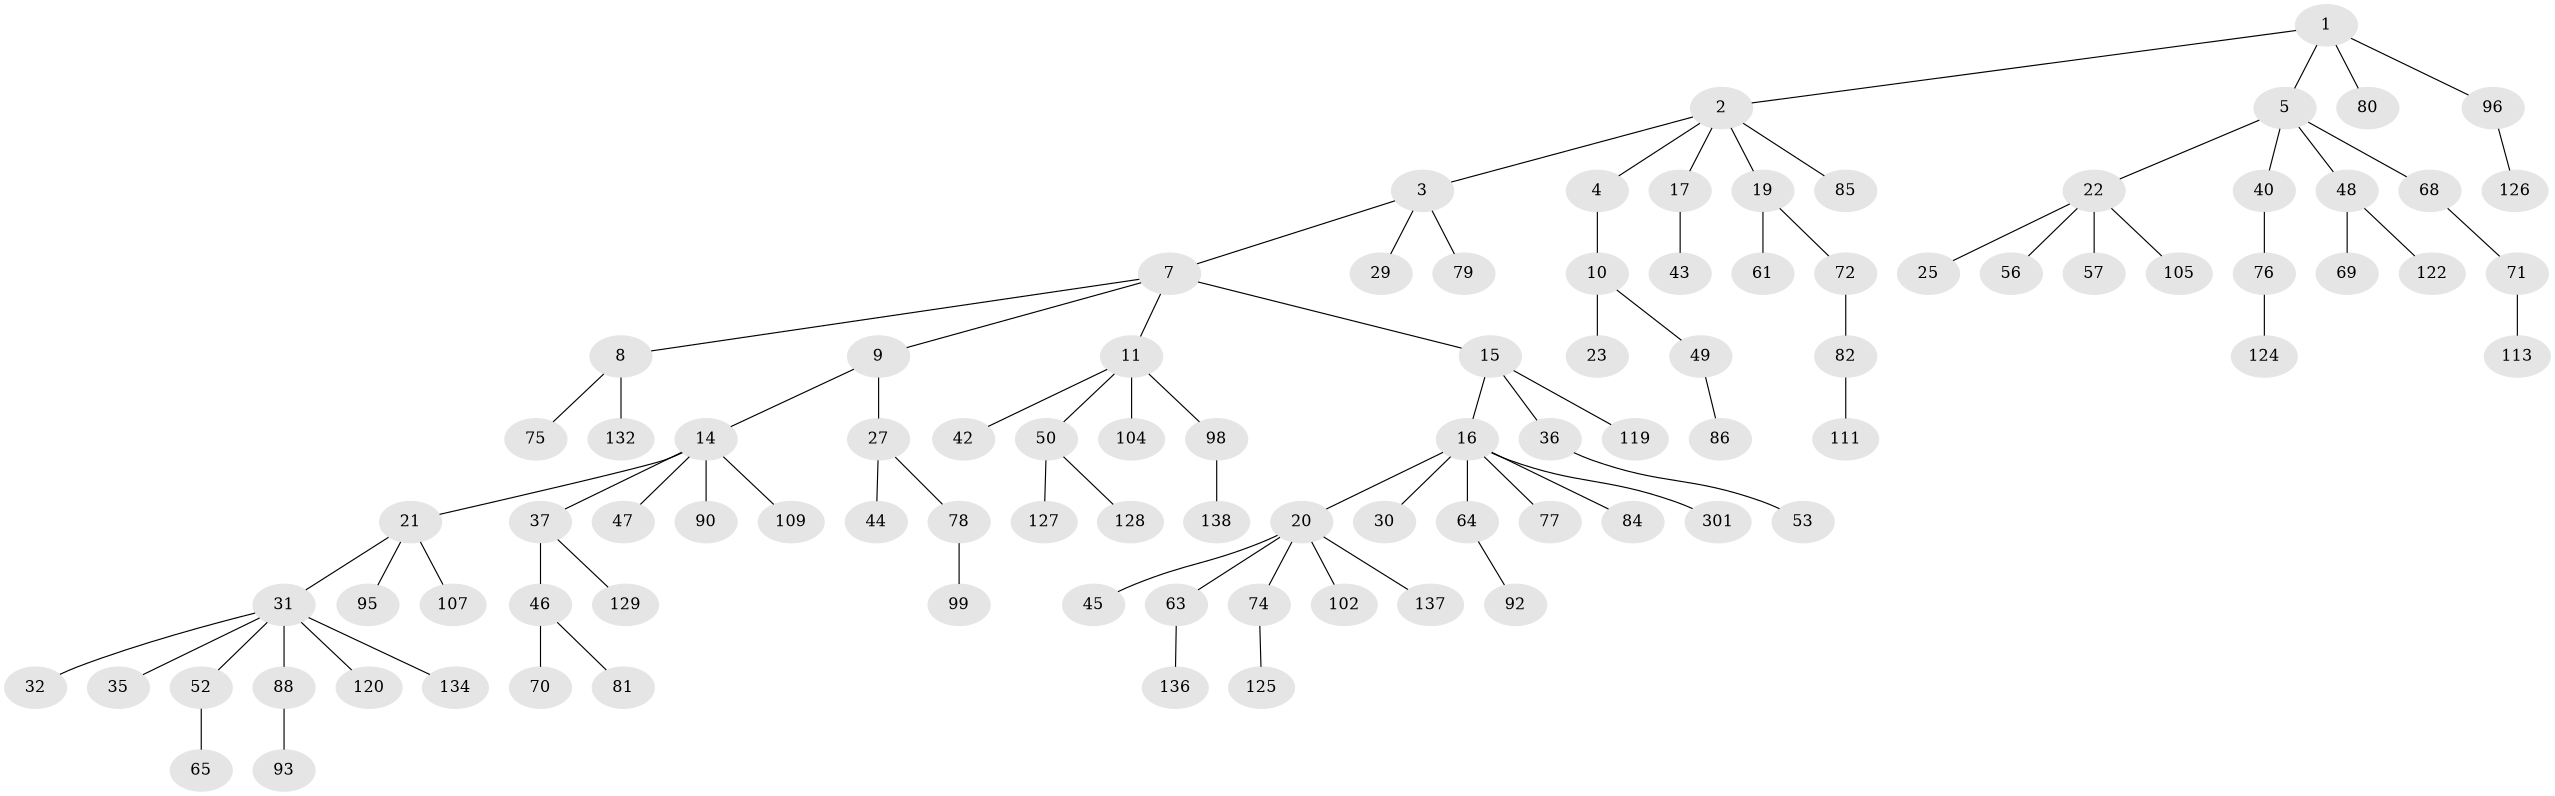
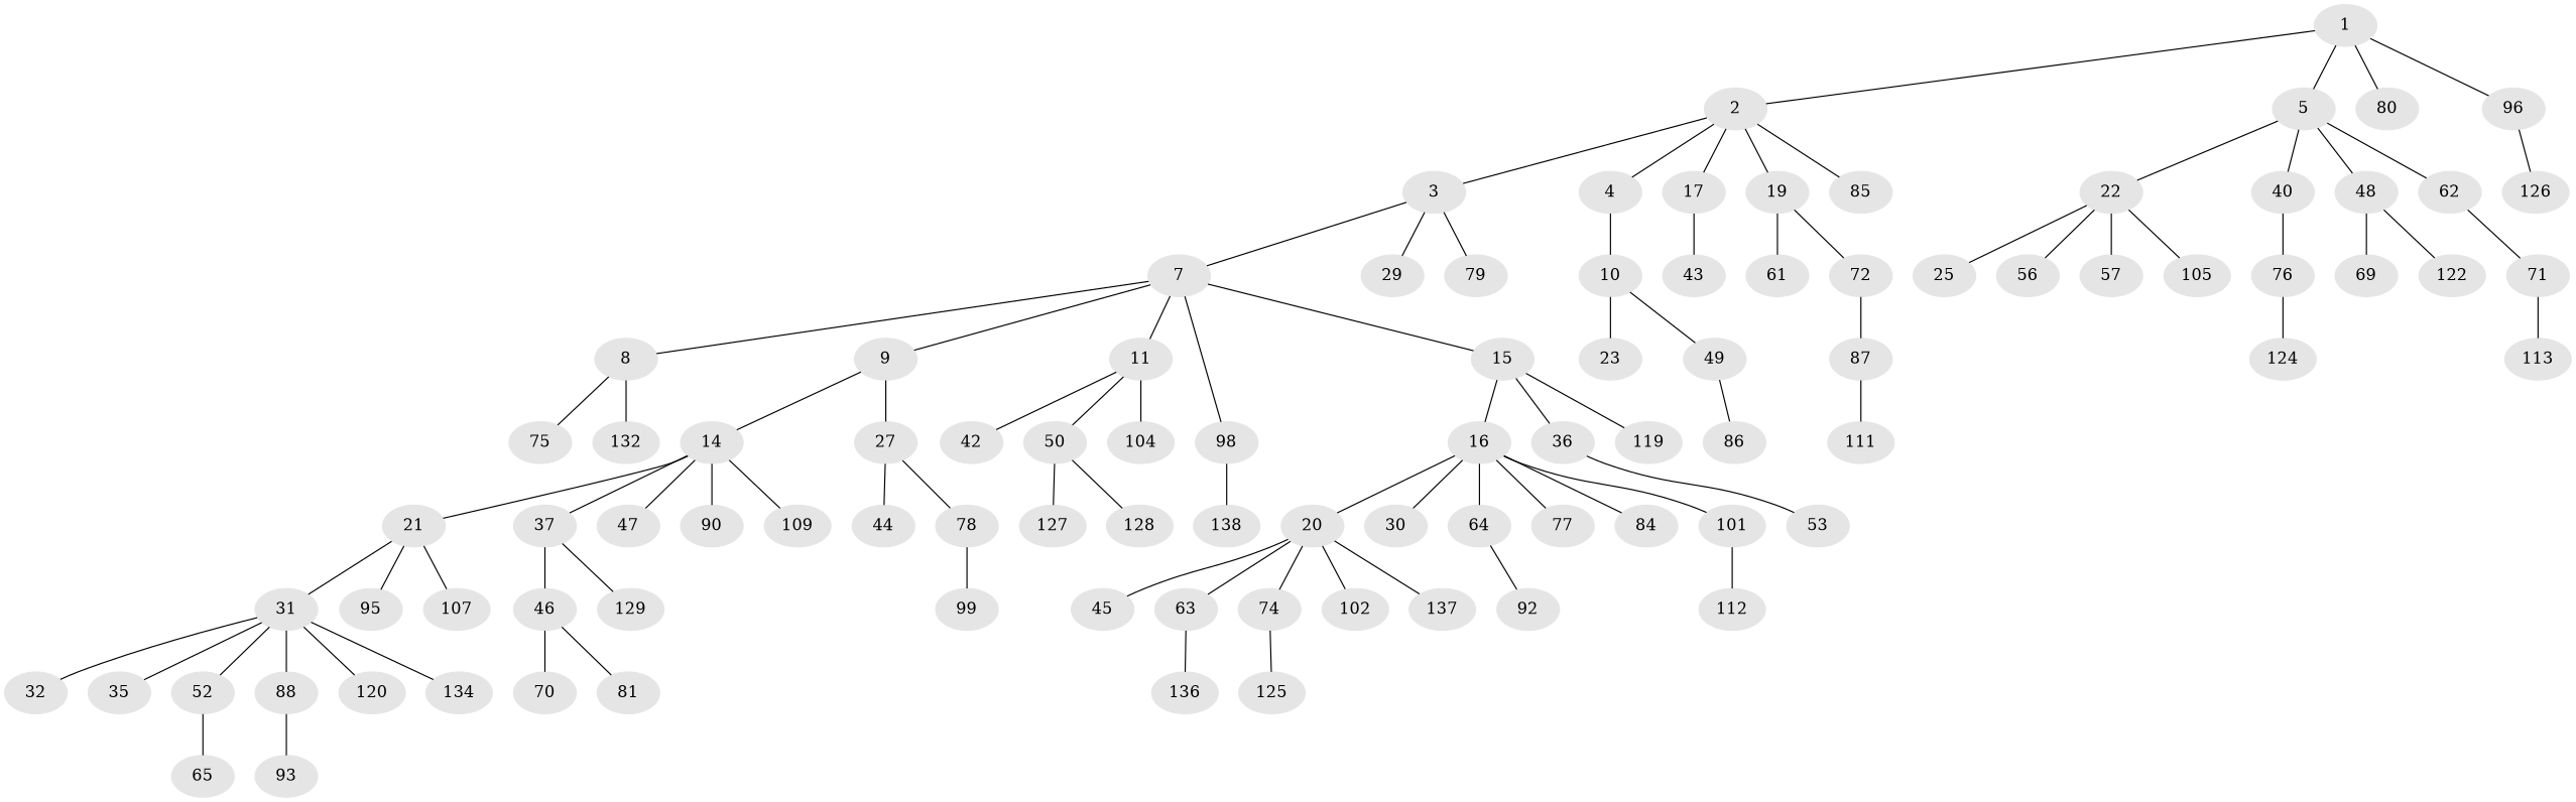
  graph {
    node [color=gray90 style=filled]
    1 [super="+116"]
    2 [super="+6"]
    5 [super="+13"]
    80
    96 [super="+135"]
    3 [super="+67"]
    4
    17 [super="+33"]
    19 [super="+38"]
    85
    22 [super="+26"]
    40 [super="+51"]
    48 [super="+117"]
-   68 [super="+115"]
+   68 [super="+115" label=62]
    126
    7
    29 [super="+89"]
    79 [super="+103"]
    10
    43 [super="+62"]
    61
    72
    8
    9 [super="+60"]
    11 [super="+28"]
    15 [super="+87"]
    23 [super="+55"]
    49 [super="+73"]
    25
    56 [super="+121"]
    57 [super="+94"]
    105
    76
    69
    122
    71 [super="+118"]
    75
    132
    14 [super="+39"]
    27 [super="+41"]
    42
    50 [super="+66"]
    98 [super="+114"]
    104
    16 [super="+18"]
    36
    119
    21 [super="+59"]
    37
    47
    90
    109
    44
    78 [super="+108"]
    86
    127
    128
    138
    31 [super="+34"]
    95 [super="+131"]
    107
    46 [super="+100"]
    129
    20 [super="+24"]
    30
    64 [super="+133"]
    77
    84
-   101 [label=301]
+   101
    53
    45 [super="+58"]
    63 [super="+106"]
    74 [super="+97"]
    102
    137
    92 [super="+123"]
-   82 [super="+110"]
+   112 [super="+130"]
+   82 [super="+110" label=87]
    136
    125
    32
    35
    52 [super="+91"]
    88
    120
    134
    99
    65
    93
    70
    81
    124
    113
    111
    1 -- 2
    1 -- 5
    1 -- 80
    1 -- 96
    2 -- 3
    2 -- 4
    2 -- 17
    2 -- 19
    2 -- 85
    5 -- 22
    5 -- 40
    5 -- 48
    5 -- 68
    96 -- 126
    3 -- 7
    3 -- 29
    3 -- 79
    4 -- 10
    17 -- 43
    19 -- 61
    19 -- 72
    22 -- 25
    22 -- 56
    22 -- 57
    22 -- 105
    40 -- 76
    48 -- 69
    48 -- 122
    68 -- 71
    7 -- 8
    7 -- 9
    7 -- 11
    7 -- 15
    10 -- 23
    10 -- 49
    72 -- 82
    8 -- 75
    8 -- 132
    9 -- 14
    9 -- 27
    11 -- 42
    11 -- 50
-   11 -- 98
+   7 -- 98
    11 -- 104
    15 -- 16
    15 -- 36
    15 -- 119
    49 -- 86
    76 -- 124
    71 -- 113
    14 -- 21
    14 -- 37
    14 -- 47
    14 -- 90
    14 -- 109
    27 -- 44
    27 -- 78
    50 -- 127
    50 -- 128
    98 -- 138
    16 -- 20
    16 -- 30
    16 -- 64
    16 -- 77
    16 -- 84
    16 -- 101
    36 -- 53
    21 -- 31
    21 -- 95
    21 -- 107
    37 -- 46
    37 -- 129
    78 -- 99
    31 -- 32
    31 -- 35
    31 -- 52
    31 -- 88
    31 -- 120
    31 -- 134
    46 -- 70
    46 -- 81
    20 -- 45
    20 -- 63
    20 -- 74
    20 -- 102
    20 -- 137
    64 -- 92
+   101 -- 112
    63 -- 136
    74 -- 125
    82 -- 111
    52 -- 65
    88 -- 93
  }
